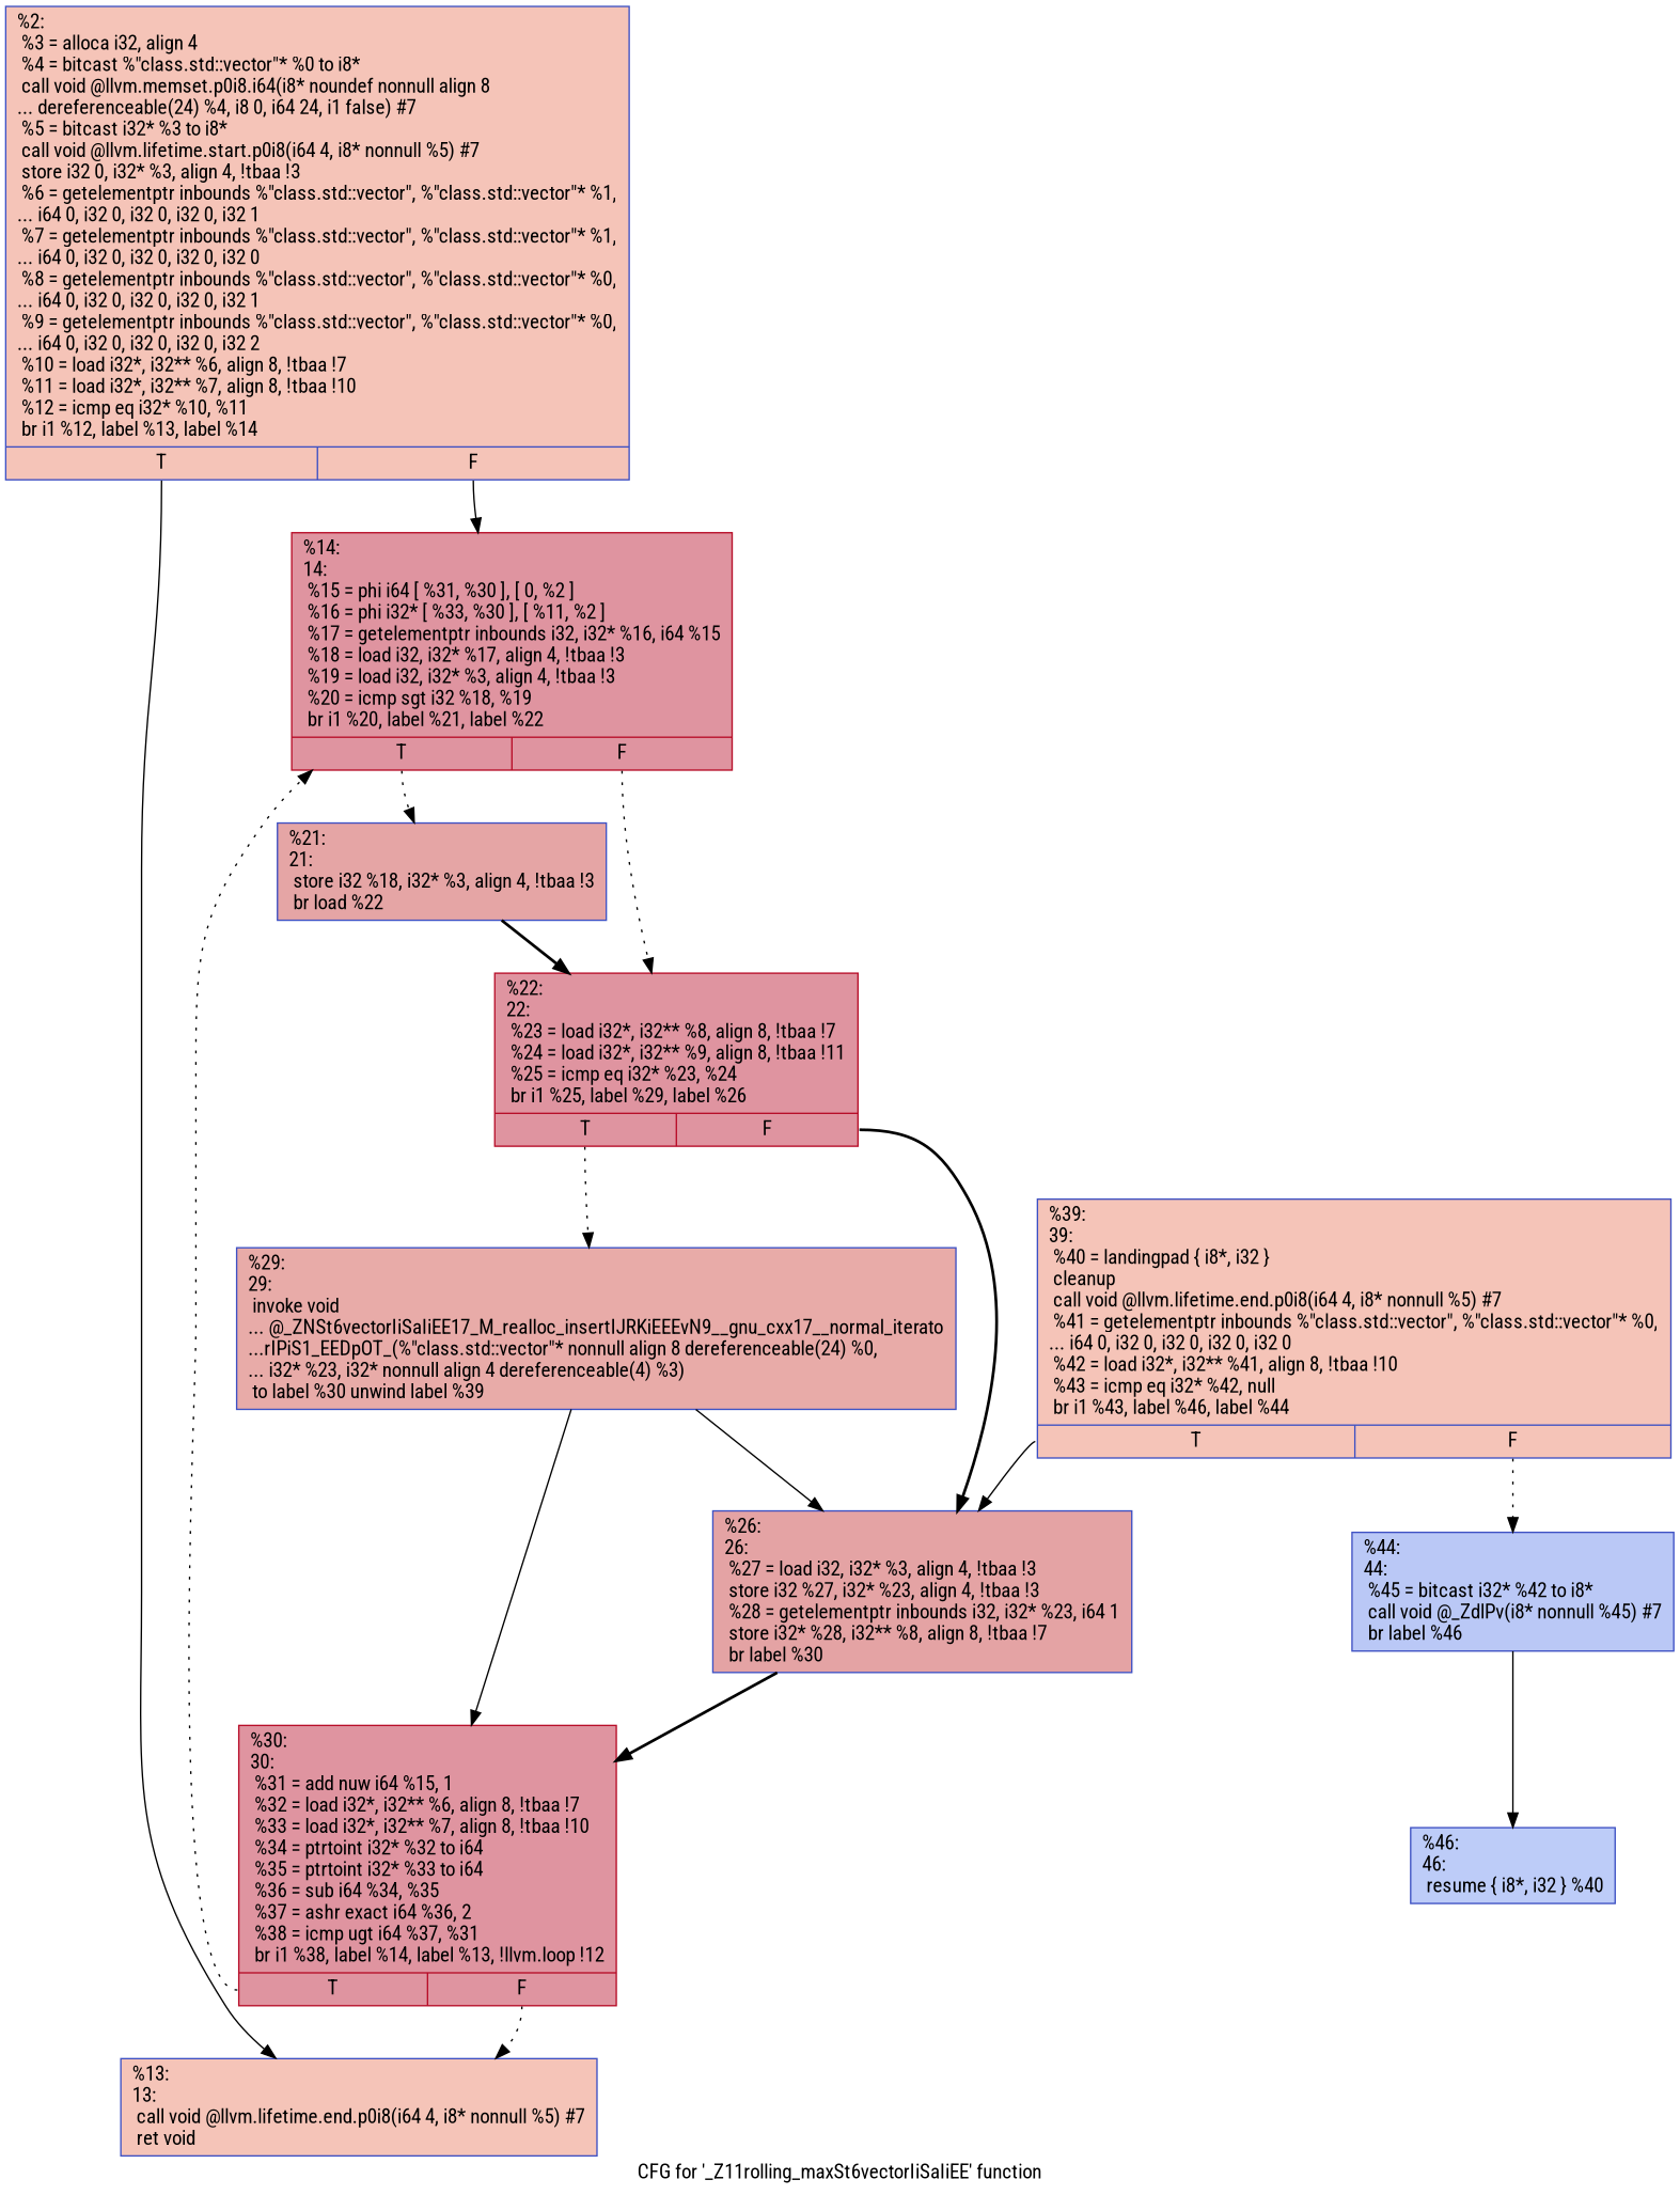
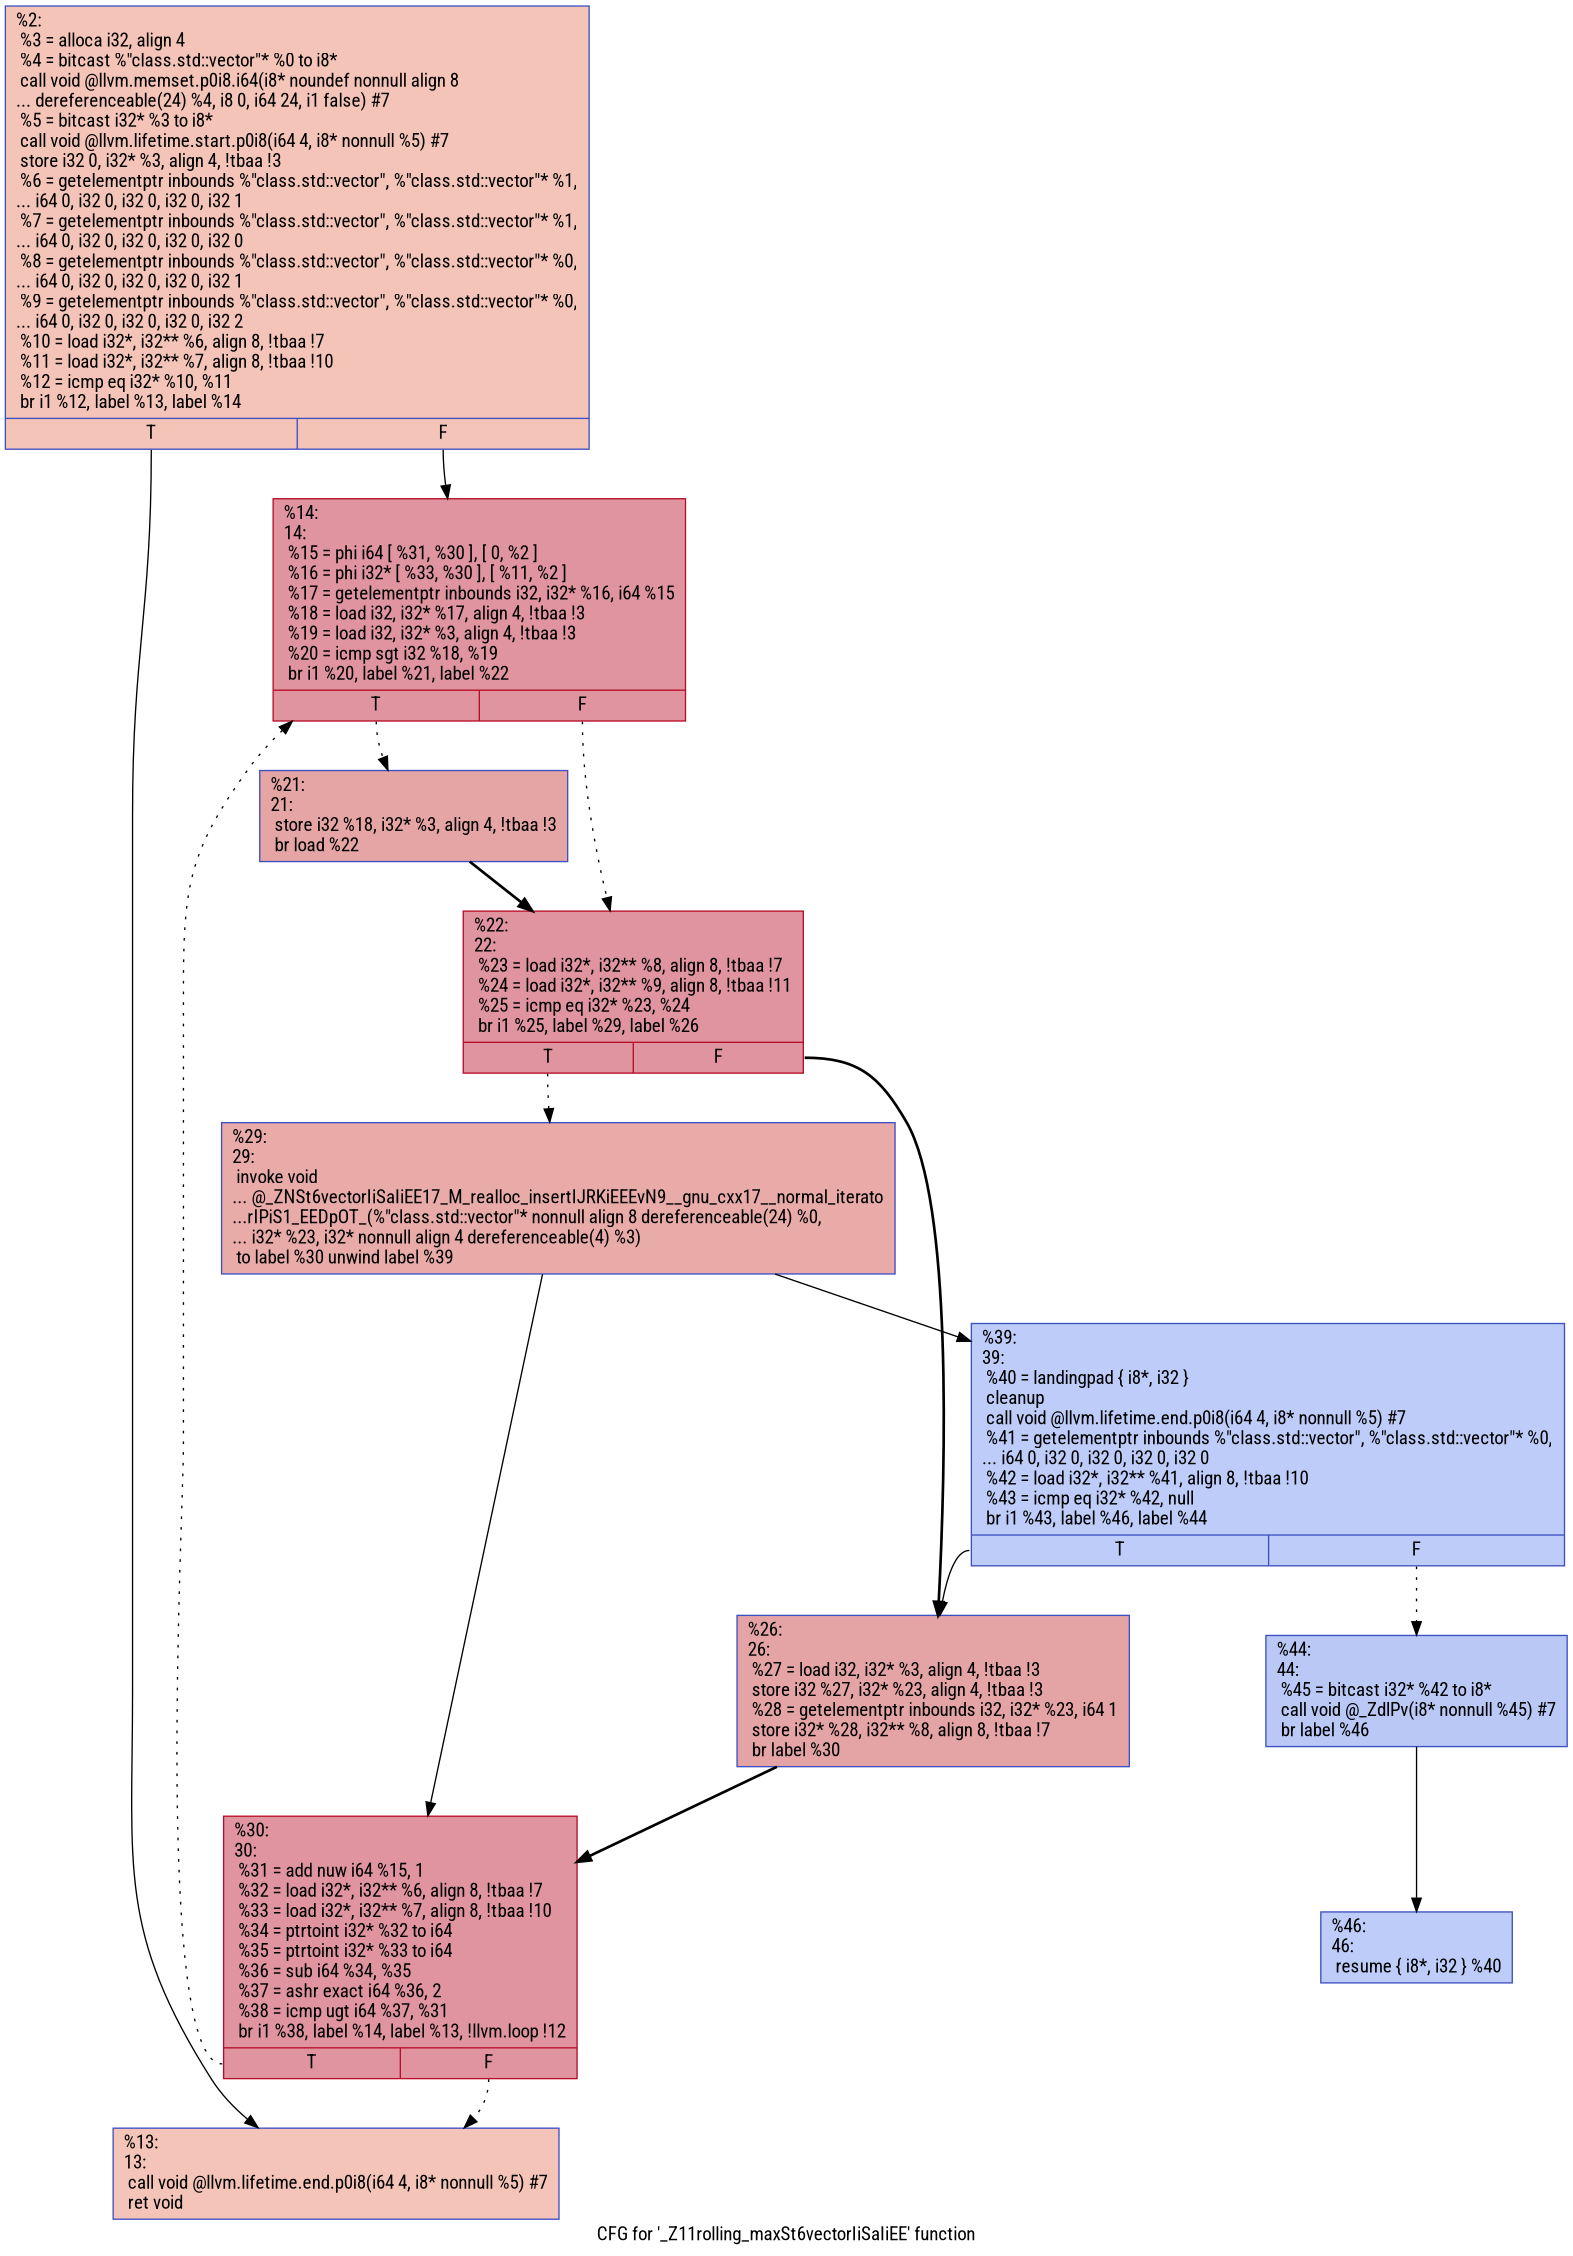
  digraph {
    fontname="Roboto Condensed"
    label="CFG for '_Z11rolling_maxSt6vectorIiSaIiEE' function"
    node [color="#3d50c3ff" fillcolor="#b70d2870" fontname="Roboto Condensed" shape=record style=filled]
    edge [fontname="Roboto Condensed" style=solid]
    n1 [fillcolor="#e97a5f70" label="{%2:\l  %3 = alloca i32, align 4\l  %4 = bitcast %\"class.std::vector\"* %0 to i8*\l  call void @llvm.memset.p0i8.i64(i8* noundef nonnull align 8\l... dereferenceable(24) %4, i8 0, i64 24, i1 false) #7\l  %5 = bitcast i32* %3 to i8*\l  call void @llvm.lifetime.start.p0i8(i64 4, i8* nonnull %5) #7\l  store i32 0, i32* %3, align 4, !tbaa !3\l  %6 = getelementptr inbounds %\"class.std::vector\", %\"class.std::vector\"* %1,\l... i64 0, i32 0, i32 0, i32 0, i32 1\l  %7 = getelementptr inbounds %\"class.std::vector\", %\"class.std::vector\"* %1,\l... i64 0, i32 0, i32 0, i32 0, i32 0\l  %8 = getelementptr inbounds %\"class.std::vector\", %\"class.std::vector\"* %0,\l... i64 0, i32 0, i32 0, i32 0, i32 1\l  %9 = getelementptr inbounds %\"class.std::vector\", %\"class.std::vector\"* %0,\l... i64 0, i32 0, i32 0, i32 0, i32 2\l  %10 = load i32*, i32** %6, align 8, !tbaa !7\l  %11 = load i32*, i32** %7, align 8, !tbaa !10\l  %12 = icmp eq i32* %10, %11\l  br i1 %12, label %13, label %14\l|{<s0>T|<s1>F}}"]
    n2 [fillcolor="#e97a5f70" label="{%13:\l13:                                               \l  call void @llvm.lifetime.end.p0i8(i64 4, i8* nonnull %5) #7\l  ret void\l}"]
    n3 [color="#b70d28ff" label="{%14:\l14:                                               \l  %15 = phi i64 [ %31, %30 ], [ 0, %2 ]\l  %16 = phi i32* [ %33, %30 ], [ %11, %2 ]\l  %17 = getelementptr inbounds i32, i32* %16, i64 %15\l  %18 = load i32, i32* %17, align 4, !tbaa !3\l  %19 = load i32, i32* %3, align 4, !tbaa !3\l  %20 = icmp sgt i32 %18, %19\l  br i1 %20, label %21, label %22\l|{<s0>T|<s1>F}}"]
    n4 [fillcolor="#c5333470" label="{%21:\l21:                                               \l  store i32 %18, i32* %3, align 4, !tbaa !3\l  br load %22\l}"]
    n5 [color="#b70d28ff" label="{%22:\l22:                                               \l  %23 = load i32*, i32** %8, align 8, !tbaa !7\l  %24 = load i32*, i32** %9, align 8, !tbaa !11\l  %25 = icmp eq i32* %23, %24\l  br i1 %25, label %29, label %26\l|{<s0>T|<s1>F}}"]
    n6 [fillcolor="#cc403a70" label="{%29:\l29:                                               \l  invoke void\l... @_ZNSt6vectorIiSaIiEE17_M_realloc_insertIJRKiEEEvN9__gnu_cxx17__normal_iterato\l...rIPiS1_EEDpOT_(%\"class.std::vector\"* nonnull align 8 dereferenceable(24) %0,\l... i32* %23, i32* nonnull align 4 dereferenceable(4) %3)\l          to label %30 unwind label %39\l}"]
    n7 [fillcolor="#c32e3170" label="{%26:\l26:                                               \l  %27 = load i32, i32* %3, align 4, !tbaa !3\l  store i32 %27, i32* %23, align 4, !tbaa !3\l  %28 = getelementptr inbounds i32, i32* %23, i64 1\l  store i32* %28, i32** %8, align 8, !tbaa !7\l  br label %30\l}"]
    n8 [color="#b70d28ff" label="{%30:\l30:                                               \l  %31 = add nuw i64 %15, 1\l  %32 = load i32*, i32** %6, align 8, !tbaa !7\l  %33 = load i32*, i32** %7, align 8, !tbaa !10\l  %34 = ptrtoint i32* %32 to i64\l  %35 = ptrtoint i32* %33 to i64\l  %36 = sub i64 %34, %35\l  %37 = ashr exact i64 %36, 2\l  %38 = icmp ugt i64 %37, %31\l  br i1 %38, label %14, label %13, !llvm.loop !12\l|{<s0>T|<s1>F}}"]
-   n9 [fillcolor="#e97a5f70" label="{%39:\l39:                                               \l  %40 = landingpad \{ i8*, i32 \}\l          cleanup\l  call void @llvm.lifetime.end.p0i8(i64 4, i8* nonnull %5) #7\l  %41 = getelementptr inbounds %\"class.std::vector\", %\"class.std::vector\"* %0,\l... i64 0, i32 0, i32 0, i32 0, i32 0\l  %42 = load i32*, i32** %41, align 8, !tbaa !10\l  %43 = icmp eq i32* %42, null\l  br i1 %43, label %46, label %44\l|{<s0>T|<s1>F}}"]
+   n9 [fillcolor="#6a8bef70" label="{%39:\l39:                                               \l  %40 = landingpad \{ i8*, i32 \}\l          cleanup\l  call void @llvm.lifetime.end.p0i8(i64 4, i8* nonnull %5) #7\l  %41 = getelementptr inbounds %\"class.std::vector\", %\"class.std::vector\"* %0,\l... i64 0, i32 0, i32 0, i32 0, i32 0\l  %42 = load i32*, i32** %41, align 8, !tbaa !10\l  %43 = icmp eq i32* %42, null\l  br i1 %43, label %46, label %44\l|{<s0>T|<s1>F}}"]
    n10 [fillcolor="#6282ea70" label="{%44:\l44:                                               \l  %45 = bitcast i32* %42 to i8*\l  call void @_ZdlPv(i8* nonnull %45) #7\l  br label %46\l}"]
    n11 [fillcolor="#6a8bef70" label="{%46:\l46:                                               \l  resume \{ i8*, i32 \} %40\l}"]
    n1 -> n2 [tailport=s0]
    n1 -> n3 [tailport=s1]
    n3 -> n4 [style=dotted tailport=s0]
    n3 -> n5 [style=dotted tailport=s1]
    n4 -> n5 [style=bold]
    n5 -> n6 [style=dotted tailport=s0]
    n5 -> n7 [style=bold tailport=s1]
    n6 -> n8
-   n6 -> n7
+   n6 -> n9
    n7 -> n8 [style=bold]
    n8 -> n2 [style=dotted tailport=s1]
    n8 -> n3 [style=dotted tailport=s0]
    n9 -> n7 [tailport=s0]
    n9 -> n10 [style=dotted tailport=s1]
    n10 -> n11
  }
